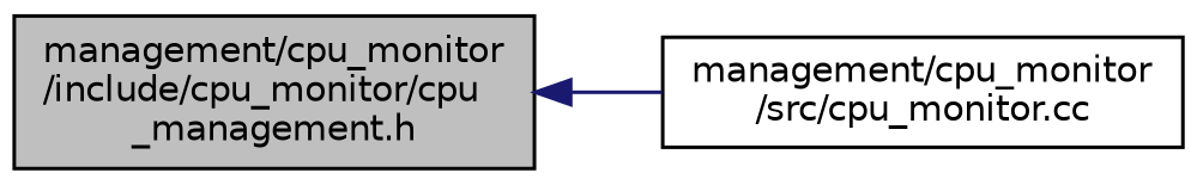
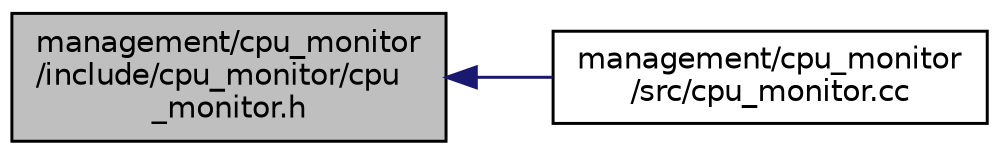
  digraph {
    rankdir=LR
    node [color=black fontname=Helvetica fontsize=10 shape=record style=filled]
-   n1 [fillcolor=grey75 fontcolor=black height=0.2 label="management/cpu_monitor\l/include/cpu_monitor/cpu\l_management.h" width=0.4]
+   n1 [fillcolor=grey75 fontcolor=black height=0.2 label="management/cpu_monitor\l/include/cpu_monitor/cpu\l_monitor.h" width=0.4]
    n2 [fillcolor=white height=0.2 label="management/cpu_monitor\l/src/cpu_monitor.cc" width=0.4]
    n1 -> n2 [color=midnightblue dir=back fontname=Helvetica fontsize=10 labelfontname=Helvetica labelfontsize=10 style=solid]
  }
